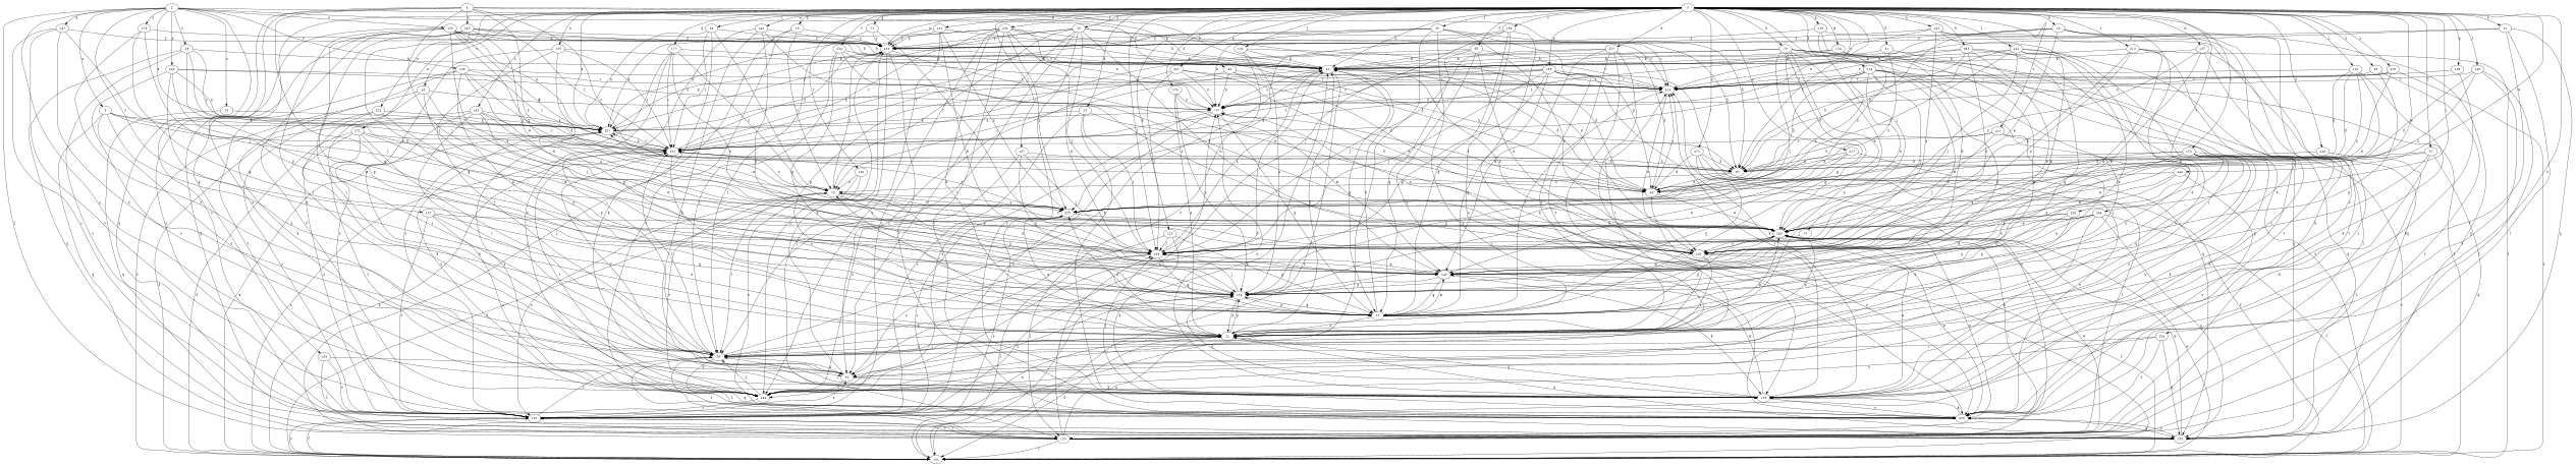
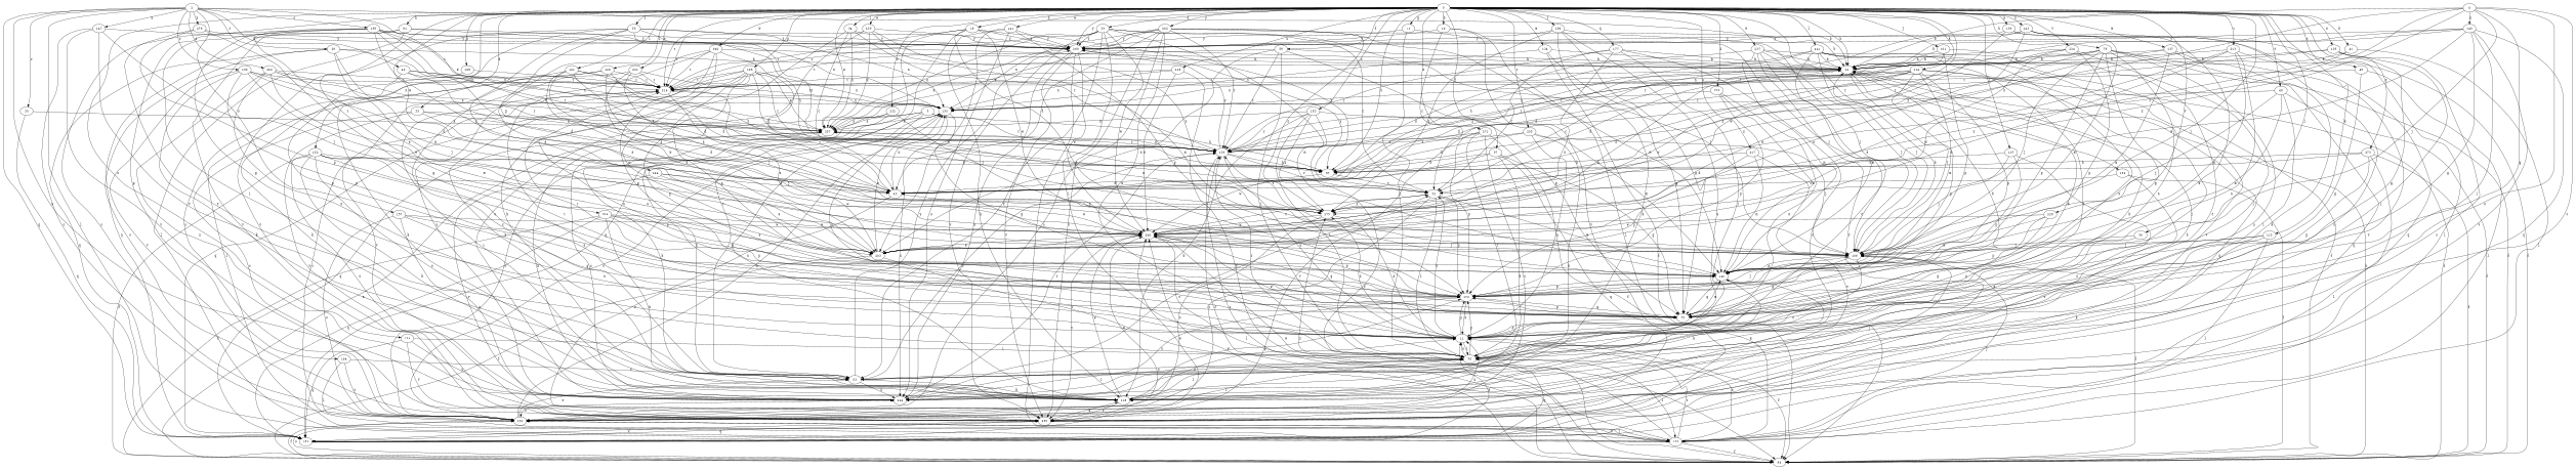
  strict digraph {
    fontname="Courier Prime"
    node [fontname="Courier Prime"]
    edge [fontname="Courier Prime"]
    0
    16
    18
    21
    35
    39
    41
    45
    46
    55
    57
    58
    73
    78
    81
    87
    94
    96
    101
    107
    108
    114
    115
    121
    n25 [label=422]
    126
    134
    137
    143
-   146
    152
    154
    164
    165
    168
    177
    183
    186
    192
    195
    199
    201
    204
    205
    213
    214
    217
    218
    228
    232
    234
    237
    239
    n54 [label=640]
    243
    244
    246
    257
    262
    268
    271
    273
    276
    129
    32
    235
    182
    53
    172
    75
    64
    43
    150
    161
    98
    140
    279
    193
    203
    118
    224
    11
    2
    9
    28
    30
    42
    147
    156
    157
    158
    202
    278
    4
    149
    0 -> 16 [label=b]
    0 -> 18 [label=b]
    0 -> 21 [label=b]
    0 -> 35 [label=d]
    0 -> 39 [label=d]
    0 -> 41 [label=d]
    0 -> 45 [label=e]
    0 -> 46 [label=e]
    0 -> 55 [label=f]
    0 -> 57 [label=f]
    0 -> 58 [label=f]
    0 -> 73 [label=g]
    0 -> 78 [label=h]
    0 -> 81 [label=h]
    0 -> 87 [label=h]
    0 -> 94 [label=i]
    0 -> 96 [label=i]
    0 -> 101 [label=j]
    0 -> 107 [label=j]
    0 -> 108 [label=j]
    0 -> 114 [label=k]
    0 -> 115 [label=k]
    0 -> 121 [label=l]
    0 -> n25 [label=l]
    0 -> 126 [label=l]
    0 -> 134 [label=m]
    0 -> 137 [label=m]
    0 -> 143 [label=n]
-   0 -> 146 [label=n]
    0 -> 152 [label=o]
    0 -> 154 [label=o]
    0 -> 164 [label=p]
    0 -> 165 [label=p]
    0 -> 168 [label=p]
    0 -> 177 [label=q]
    0 -> 183 [label=r]
    0 -> 186 [label=r]
    0 -> 192 [label=r]
    0 -> 195 [label=s]
    0 -> 199 [label=s]
    0 -> 201 [label=s]
    0 -> 204 [label=t]
    0 -> 205 [label=t]
    0 -> 213 [label=t]
    0 -> 214 [label=t]
    0 -> 217 [label=u]
    0 -> 218 [label=u]
    0 -> 228 [label=v]
    0 -> 232 [label=v]
    0 -> 234 [label=v]
    0 -> 237 [label=w]
    0 -> 239 [label=w]
    0 -> n54 [label=w]
    0 -> 243 [label=w]
    0 -> 244 [label=w]
    0 -> 246 [label=w]
    0 -> 257 [label=x]
    0 -> 262 [label=y]
    0 -> 268 [label=y]
    0 -> 271 [label=z]
    0 -> 273 [label=z]
    0 -> 276 [label=z]
    16 -> 268 [label=y]
    16 -> 129 [label=l]
    16 -> 32 [label=c]
    16 -> 235 [label=v]
    18 -> 87 [label=h]
    18 -> 214 [label=t]
    18 -> 246 [label=w]
    18 -> 268 [label=y]
    18 -> 182 [label=q]
    18 -> 53 [label=e]
    18 -> 172 [label=p]
    21 -> 214 [label=t]
    21 -> 32 [label=c]
    21 -> 75 [label=g]
    21 -> 64 [label=f]
    21 -> 43 [label=d]
    21 -> 150 [label=n]
    35 -> 108 [label=j]
    35 -> 257 [label=x]
    35 -> 235 [label=v]
    35 -> 43 [label=d]
    35 -> 161 [label=o]
    39 -> 108 [label=j]
    39 -> 214 [label=t]
    39 -> 246 [label=w]
    39 -> 257 [label=x]
    39 -> 268 [label=y]
    39 -> 32 [label=c]
    39 -> 235 [label=v]
    39 -> 53 [label=e]
    39 -> 98 [label=i]
    39 -> 140 [label=m]
    41 -> 21 [label=b]
    41 -> 129 [label=l]
    41 -> 279 [label=z]
    45 -> 214 [label=t]
    45 -> 129 [label=l]
    45 -> 75 [label=g]
    46 -> 108 [label=j]
    46 -> 64 [label=f]
    46 -> 150 [label=n]
    46 -> 98 [label=i]
    46 -> 140 [label=m]
    55 -> 87 [label=h]
    55 -> 268 [label=y]
    55 -> 235 [label=v]
    55 -> 43 [label=g]
    55 -> 150 [label=n]
    55 -> 161 [label=o]
    55 -> 193 [label=r]
    55 -> 203 [label=s]
    57 -> 87 [label=h]
    57 -> 246 [label=w]
    57 -> 182 [label=q]
    57 -> 75 [label=g]
    57 -> 118 [label=k]
    58 -> 21 [label=b]
    58 -> 214 [label=t]
    58 -> 75 [label=g]
    58 -> 98 [label=i]
    58 -> 193 [label=r]
    58 -> 203 [label=s]
    73 -> 108 [label=j]
    73 -> 268 [label=y]
    73 -> 98 [label=i]
    78 -> 21 [label=b]
    78 -> 108 [label=j]
    78 -> 246 [label=w]
    78 -> 182 [label=q]
    78 -> 172 [label=p]
    78 -> 75 [label=g]
    78 -> 64 [label=f]
    78 -> 193 [label=r]
    78 -> 224 [label=u]
    78 -> 11 [label=a]
    81 -> 268 [label=y]
    81 -> 129 [label=l]
    81 -> 235 [label=v]
    81 -> 182 [label=q]
    81 -> 150 [label=n]
    87 -> 32 [label=c]
    87 -> 43 [label=d]
    94 -> 257 [label=x]
    94 -> 268 [label=y]
    94 -> 32 [label=c]
    94 -> 193 [label=r]
    94 -> 118 [label=k]
    96 -> 108 [label=j]
    96 -> 11 [label=a]
    101 -> 21 [label=b]
    101 -> 53 [label=e]
    101 -> 172 [label=p]
    101 -> 43 [label=d]
    107 -> 87 [label=h]
    107 -> 108 [label=j]
    107 -> 172 [label=p]
    107 -> 224 [label=u]
    108 -> 21 [label=b]
    108 -> 53 [label=e]
    108 -> 75 [label=g]
    108 -> 64 [label=f]
    108 -> 140 [label=m]
    114 -> 108 [label=j]
    114 -> 214 [label=t]
    114 -> 246 [label=w]
    114 -> 182 [label=q]
    114 -> 172 [label=p]
    114 -> 43 [label=d]
    114 -> 98 [label=i]
    114 -> 140 [label=m]
    114 -> 279 [label=z]
    114 -> 193 [label=r]
    115 -> 108 [label=j]
    115 -> 129 [label=l]
    115 -> 75 [label=g]
    115 -> 118 [label=k]
    121 -> 87 [label=h]
    121 -> 214 [label=t]
    121 -> 43 [label=d]
    121 -> 279 [label=z]
    121 -> 203 [label=s]
    121 -> 118 [label=k]
    n25 -> 21 [label=b]
    n25 -> 87 [label=h]
    n25 -> 108 [label=j]
    n25 -> 235 [label=v]
    n25 -> 43 [label=d]
    n25 -> 98 [label=i]
    n25 -> 140 [label=m]
    n25 -> 11 [label=a]
    126 -> 214 [label=t]
    126 -> 129 [label=l]
    126 -> 235 [label=v]
    126 -> 43 [label=d]
    126 -> 279 [label=z]
    134 -> 21 [label=b]
    134 -> 75 [label=g]
    134 -> 64 [label=f]
    134 -> 150 [label=n]
    137 -> 21 [label=b]
    137 -> 235 [label=v]
    137 -> 140 [label=m]
    137 -> 279 [label=z]
    137 -> 118 [label=k]
    143 -> 268 [label=y]
    143 -> 129 [label=l]
    143 -> 161 [label=o]
    143 -> 193 [label=r]
    143 -> 203 [label=s]
    143 -> 11 [label=a]
-   146 -> 87 [label=h]
-   146 -> 129 [label=l]
    152 -> 87 [label=h]
    152 -> 53 [label=e]
    152 -> 172 [label=p]
    152 -> 64 [label=f]
    152 -> 203 [label=s]
    152 -> 118 [label=k]
    152 -> 224 [label=u]
    152 -> 11 [label=a]
    154 -> 235 [label=v]
    154 -> 182 [label=q]
    154 -> 98 [label=i]
    154 -> 224 [label=u]
    164 -> 129 [label=l]
    164 -> 53 [label=e]
    164 -> 161 [label=o]
    165 -> 108 [label=j]
    165 -> 214 [label=t]
    165 -> 257 [label=x]
    165 -> 182 [label=q]
    165 -> 172 [label=p]
    165 -> 75 [label=g]
    165 -> 150 [label=n]
    165 -> 193 [label=r]
    165 -> 118 [label=k]
    165 -> 11 [label=a]
    168 -> 214 [label=t]
    168 -> 118 [label=k]
    177 -> 21 [label=b]
    177 -> 32 [label=c]
    177 -> 161 [label=o]
    177 -> 98 [label=i]
    177 -> 193 [label=r]
    177 -> 203 [label=s]
    183 -> 257 [label=x]
    183 -> 64 [label=f]
    183 -> 98 [label=i]
    183 -> 140 [label=m]
    183 -> 279 [label=z]
    183 -> 193 [label=r]
    183 -> 118 [label=k]
    186 -> 108 [label=j]
    186 -> 268 [label=y]
    186 -> 75 [label=g]
    186 -> 279 [label=z]
    186 -> 118 [label=k]
    186 -> 224 [label=u]
    192 -> 32 [label=c]
    192 -> 235 [label=v]
    192 -> 64 [label=f]
    195 -> 21 [label=b]
    195 -> 75 [label=g]
    195 -> 161 [label=o]
    195 -> 98 [label=i]
    195 -> 193 [label=r]
    199 -> 268 [label=y]
    199 -> 182 [label=q]
    199 -> 140 [label=m]
    199 -> 279 [label=z]
    201 -> 108 [label=j]
    201 -> 214 [label=t]
    201 -> 246 [label=w]
    201 -> 53 [label=e]
    201 -> 150 [label=n]
    204 -> 246 [label=w]
    204 -> 182 [label=q]
    204 -> 172 [label=p]
    204 -> 64 [label=f]
    204 -> 140 [label=m]
    204 -> 203 [label=s]
    204 -> 118 [label=k]
    205 -> 87 [label=h]
    205 -> 108 [label=j]
    205 -> 193 [label=r]
    205 -> 118 [label=k]
    205 -> 11 [label=a]
    213 -> 21 [label=b]
    213 -> 246 [label=w]
    213 -> 64 [label=f]
    213 -> 140 [label=m]
    213 -> 203 [label=s]
    213 -> 11 [label=a]
    214 -> 150 [label=n]
    214 -> 203 [label=s]
    217 -> 87 [label=h]
    217 -> 235 [label=v]
    217 -> 172 [label=p]
    217 -> 140 [label=m]
    218 -> 214 [label=t]
    218 -> 246 [label=w]
    218 -> 64 [label=f]
    218 -> 150 [label=n]
    228 -> 246 [label=w]
    228 -> 172 [label=p]
    228 -> 140 [label=m]
    228 -> 11 [label=a]
    232 -> 257 [label=x]
    232 -> 172 [label=p]
    232 -> 161 [label=o]
    232 -> 118 [label=k]
    234 -> 21 [label=b]
    234 -> 172 [label=p]
    234 -> 150 [label=n]
    234 -> 98 [label=i]
    234 -> 203 [label=s]
    237 -> 21 [label=b]
    237 -> 108 [label=j]
    237 -> 235 [label=v]
    237 -> 53 [label=e]
    237 -> 64 [label=f]
    237 -> 43 [label=d]
    237 -> 140 [label=m]
    239 -> 214 [label=t]
    239 -> 257 [label=x]
    239 -> 268 [label=y]
    239 -> 140 [label=m]
    239 -> 279 [label=z]
    239 -> 224 [label=u]
    n54 -> 21 [label=b]
    n54 -> 214 [label=t]
    n54 -> 75 [label=g]
    n54 -> 43 [label=d]
    n54 -> 140 [label=m]
    n54 -> 203 [label=s]
    n54 -> 224 [label=u]
    243 -> 268 [label=y]
    243 -> 172 [label=p]
    243 -> 203 [label=s]
    243 -> 118 [label=k]
    243 -> 224 [label=u]
    244 -> 246 [label=w]
    244 -> 235 [label=v]
    244 -> 43 [label=d]
    244 -> 203 [label=s]
    246 -> 108 [label=j]
    246 -> 129 [label=l]
    246 -> 32 [label=c]
    246 -> 235 [label=v]
    246 -> 75 [label=g]
    246 -> 203 [label=s]
    257 -> 193 [label=r]
    257 -> 224 [label=u]
    262 -> 21 [label=b]
    262 -> 257 [label=x]
    262 -> 268 [label=y]
    262 -> 235 [label=v]
    262 -> 43 [label=d]
    262 -> 150 [label=n]
    262 -> 161 [label=o]
    262 -> 140 [label=m]
    262 -> 279 [label=z]
    262 -> 193 [label=r]
    262 -> 11 [label=a]
    268 -> 21 [label=b]
    268 -> 246 [label=w]
    268 -> 257 [label=x]
    268 -> 129 [label=l]
    268 -> 235 [label=v]
    268 -> 224 [label=u]
    271 -> 235 [label=v]
    271 -> 172 [label=p]
    271 -> 64 [label=f]
    271 -> 161 [label=o]
    271 -> 98 [label=i]
    271 -> 193 [label=r]
    273 -> 87 [label=h]
    273 -> 129 [label=l]
    273 -> 75 [label=g]
    273 -> 64 [label=f]
    273 -> 43 [label=d]
    276 -> 172 [label=p]
    276 -> 150 [label=n]
    276 -> 140 [label=m]
    276 -> 11 [label=a]
    129 -> 108 [label=j]
    129 -> 214 [label=t]
    129 -> 246 [label=w]
    129 -> 64 [label=f]
    129 -> 161 [label=o]
    129 -> 98 [label=i]
    129 -> 11 [label=a]
    32 -> 268 [label=y]
    32 -> 172 [label=p]
    32 -> 161 [label=o]
    32 -> 98 [label=i]
    32 -> 140 [label=m]
    32 -> 279 [label=z]
    235 -> 246 [label=w]
    235 -> 182 [label=q]
    235 -> 118 [label=k]
    182 -> 246 [label=w]
    182 -> 235 [label=v]
    182 -> 11 [label=a]
    53 -> 268 [label=y]
    53 -> 193 [label=r]
    53 -> 118 [label=k]
    53 -> 224 [label=u]
    172 -> 108 [label=j]
    172 -> 246 [label=w]
    172 -> 75 [label=g]
    172 -> 224 [label=u]
    172 -> 11 [label=a]
    75 -> 21 [label=b]
    75 -> 214 [label=t]
    75 -> 172 [label=p]
    75 -> 140 [label=m]
    75 -> 11 [label=a]
    64 -> 21 [label=b]
    64 -> 246 [label=w]
    64 -> 257 [label=x]
    64 -> 161 [label=o]
    64 -> 279 [label=z]
    64 -> 193 [label=r]
    43 -> 214 [label=t]
    43 -> 246 [label=w]
    43 -> 235 [label=v]
    43 -> 150 [label=n]
    150 -> 257 [label=x]
    150 -> 75 [label=g]
    150 -> 161 [label=o]
    150 -> 224 [label=u]
    161 -> 129 [label=l]
    161 -> 53 [label=e]
    161 -> 64 [label=f]
    161 -> 150 [label=n]
    161 -> 98 [label=i]
    161 -> 11 [label=a]
    98 -> 21 [label=b]
    98 -> 129 [label=l]
    98 -> 182 [label=q]
    98 -> 53 [label=e]
    98 -> 172 [label=p]
    98 -> 193 [label=r]
    98 -> 11 [label=a]
    140 -> 172 [label=p]
    140 -> 75 [label=g]
    140 -> 118 [label=k]
    279 -> 246 [label=w]
    279 -> 257 [label=x]
    279 -> 161 [label=o]
    279 -> 193 [label=r]
    279 -> 11 [label=a]
    193 -> 87 [label=h]
    193 -> 257 [label=x]
    193 -> 268 [label=y]
    193 -> 32 [label=c]
    193 -> 64 [label=f]
    193 -> 11 [label=a]
    203 -> 21 [label=b]
    203 -> 64 [label=f]
    203 -> 150 [label=n]
    203 -> 98 [label=i]
    118 -> 108 [label=j]
    118 -> 214 [label=t]
    118 -> 246 [label=w]
    118 -> 235 [label=v]
    118 -> 172 [label=p]
    118 -> 150 [label=n]
    118 -> 98 [label=i]
    118 -> 140 [label=m]
    118 -> 11 [label=a]
    224 -> 21 [label=b]
    224 -> 257 [label=x]
    224 -> 32 [label=c]
    224 -> 161 [label=o]
    224 -> 98 [label=i]
    224 -> 193 [label=r]
    11 -> 21 [label=b]
    11 -> 214 [label=t]
    11 -> 246 [label=w]
    11 -> 32 [label=c]
    11 -> 172 [label=p]
    11 -> 64 [label=f]
    11 -> 98 [label=i]
    11 -> 279 [label=z]
    2 -> 21 [label=b]
    2 -> 257 [label=x]
    2 -> 129 [label=l]
    2 -> 182 [label=q]
    2 -> 224 [label=u]
-   2 -> 9 [label=a]
    2 -> 28 [label=c]
    2 -> 30 [label=c]
    2 -> 42 [label=d]
    2 -> 147 [label=n]
    2 -> 156 [label=o]
    2 -> 157 [label=o]
    2 -> 158 [label=o]
    2 -> 202 [label=s]
    2 -> 278 [label=z]
    9 -> 87 [label=h]
    9 -> 257 [label=x]
    9 -> 182 [label=q]
    9 -> 53 [label=e]
    9 -> 193 [label=r]
    9 -> 11 [label=a]
    28 -> 21 [label=b]
    28 -> 108 [label=j]
    28 -> 246 [label=w]
    28 -> 182 [label=q]
    28 -> 161 [label=o]
    28 -> 193 [label=r]
    30 -> 257 [label=x]
    30 -> 182 [label=q]
    42 -> 87 [label=h]
    42 -> 214 [label=t]
    42 -> 172 [label=p]
    42 -> 43 [label=d]
    42 -> 150 [label=n]
    147 -> 108 [label=j]
    147 -> 268 [label=y]
    147 -> 235 [label=v]
    147 -> 53 [label=e]
    147 -> 161 [label=o]
    156 -> 214 [label=t]
    156 -> 246 [label=w]
    156 -> 235 [label=v]
    156 -> 172 [label=p]
    156 -> 43 [label=d]
    156 -> 193 [label=r]
    156 -> 118 [label=k]
    157 -> 246 [label=w]
    157 -> 75 [label=g]
    157 -> 161 [label=o]
    157 -> 224 [label=u]
    157 -> 11 [label=a]
    158 -> 21 [label=b]
    158 -> 87 [label=h]
    158 -> 214 [label=t]
    158 -> 257 [label=x]
    158 -> 268 [label=y]
    158 -> 75 [label=g]
    158 -> 161 [label=o]
    158 -> 98 [label=i]
    158 -> 279 [label=z]
    158 -> 203 [label=s]
    202 -> 214 [label=t]
    202 -> 257 [label=x]
    202 -> 150 [label=n]
    202 -> 140 [label=m]
    202 -> 224 [label=u]
    202 -> 11 [label=a]
    278 -> 268 [label=y]
    278 -> 53 [label=e]
    278 -> 172 [label=p]
    278 -> 75 [label=g]
    4 -> 21 [label=b]
    4 -> 87 [label=h]
    4 -> 108 [label=j]
    4 -> 32 [label=c]
    4 -> 75 [label=g]
    4 -> 161 [label=o]
    4 -> 279 [label=z]
    4 -> 224 [label=u]
    4 -> 149 [label=n]
    149 -> 21 [label=b]
    149 -> 246 [label=w]
    149 -> 268 [label=y]
    149 -> 235 [label=v]
    149 -> 182 [label=q]
    149 -> 75 [label=g]
    149 -> 98 [label=i]
    149 -> 193 [label=r]
  }
